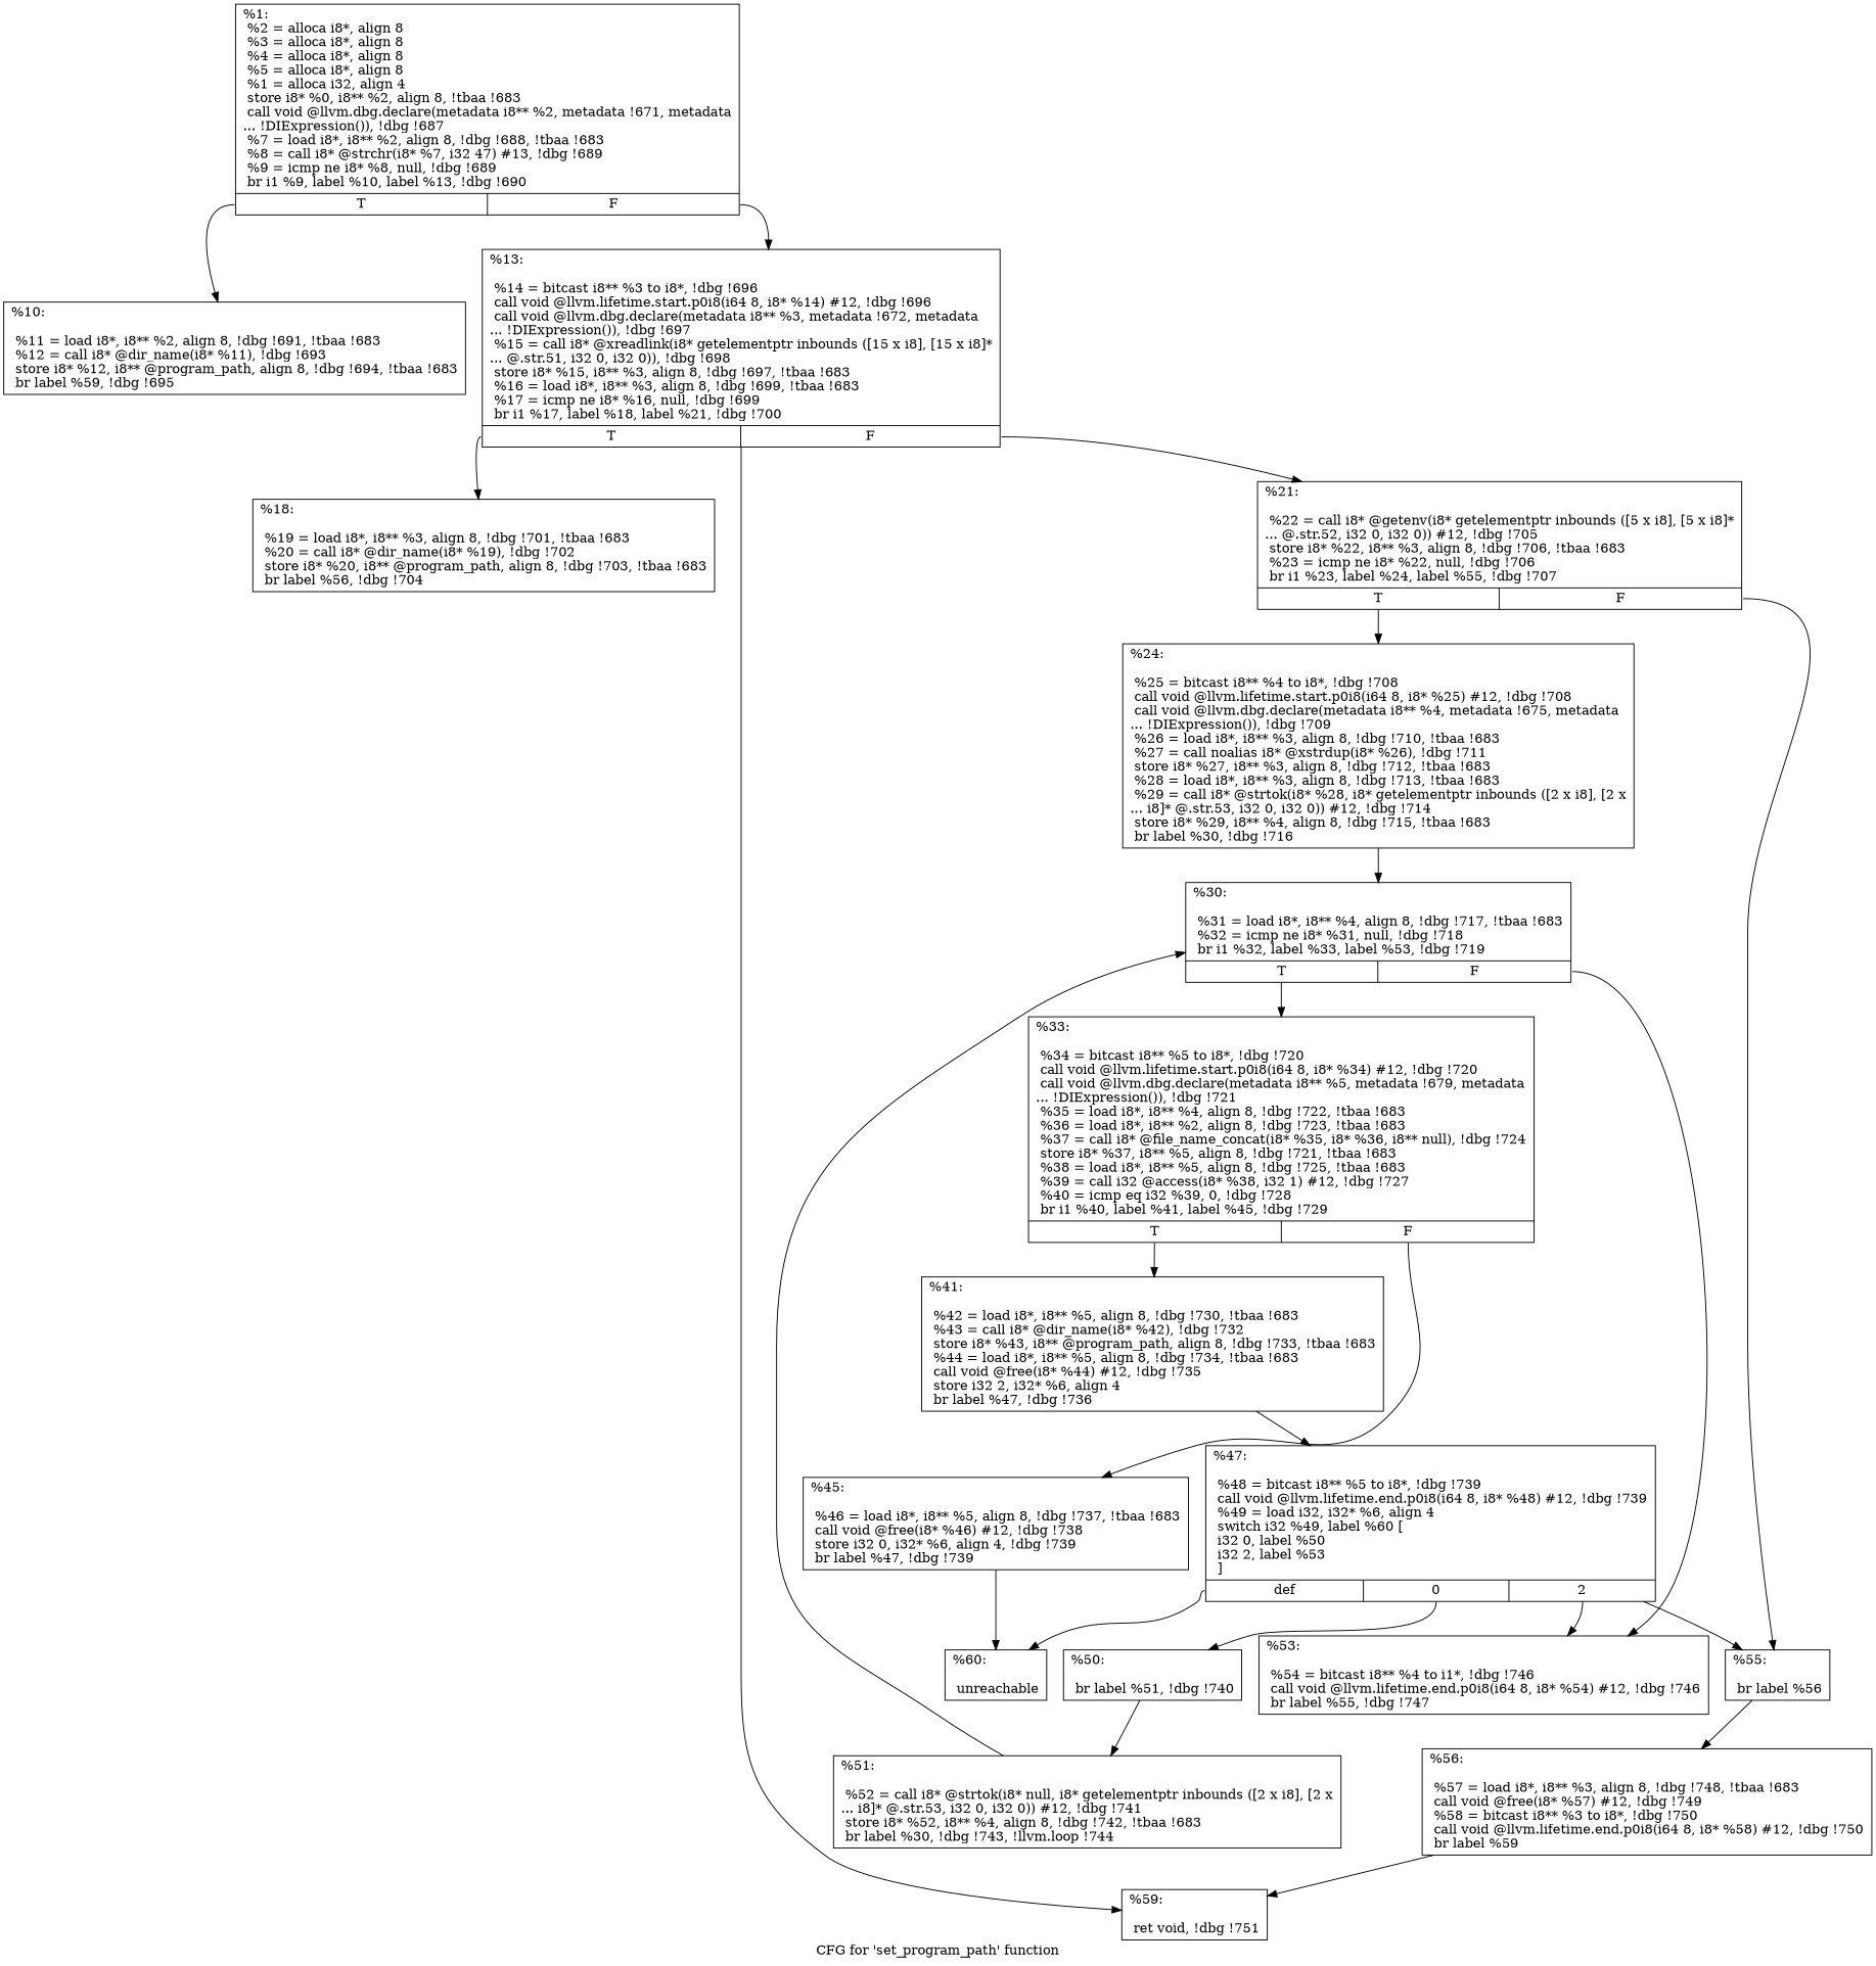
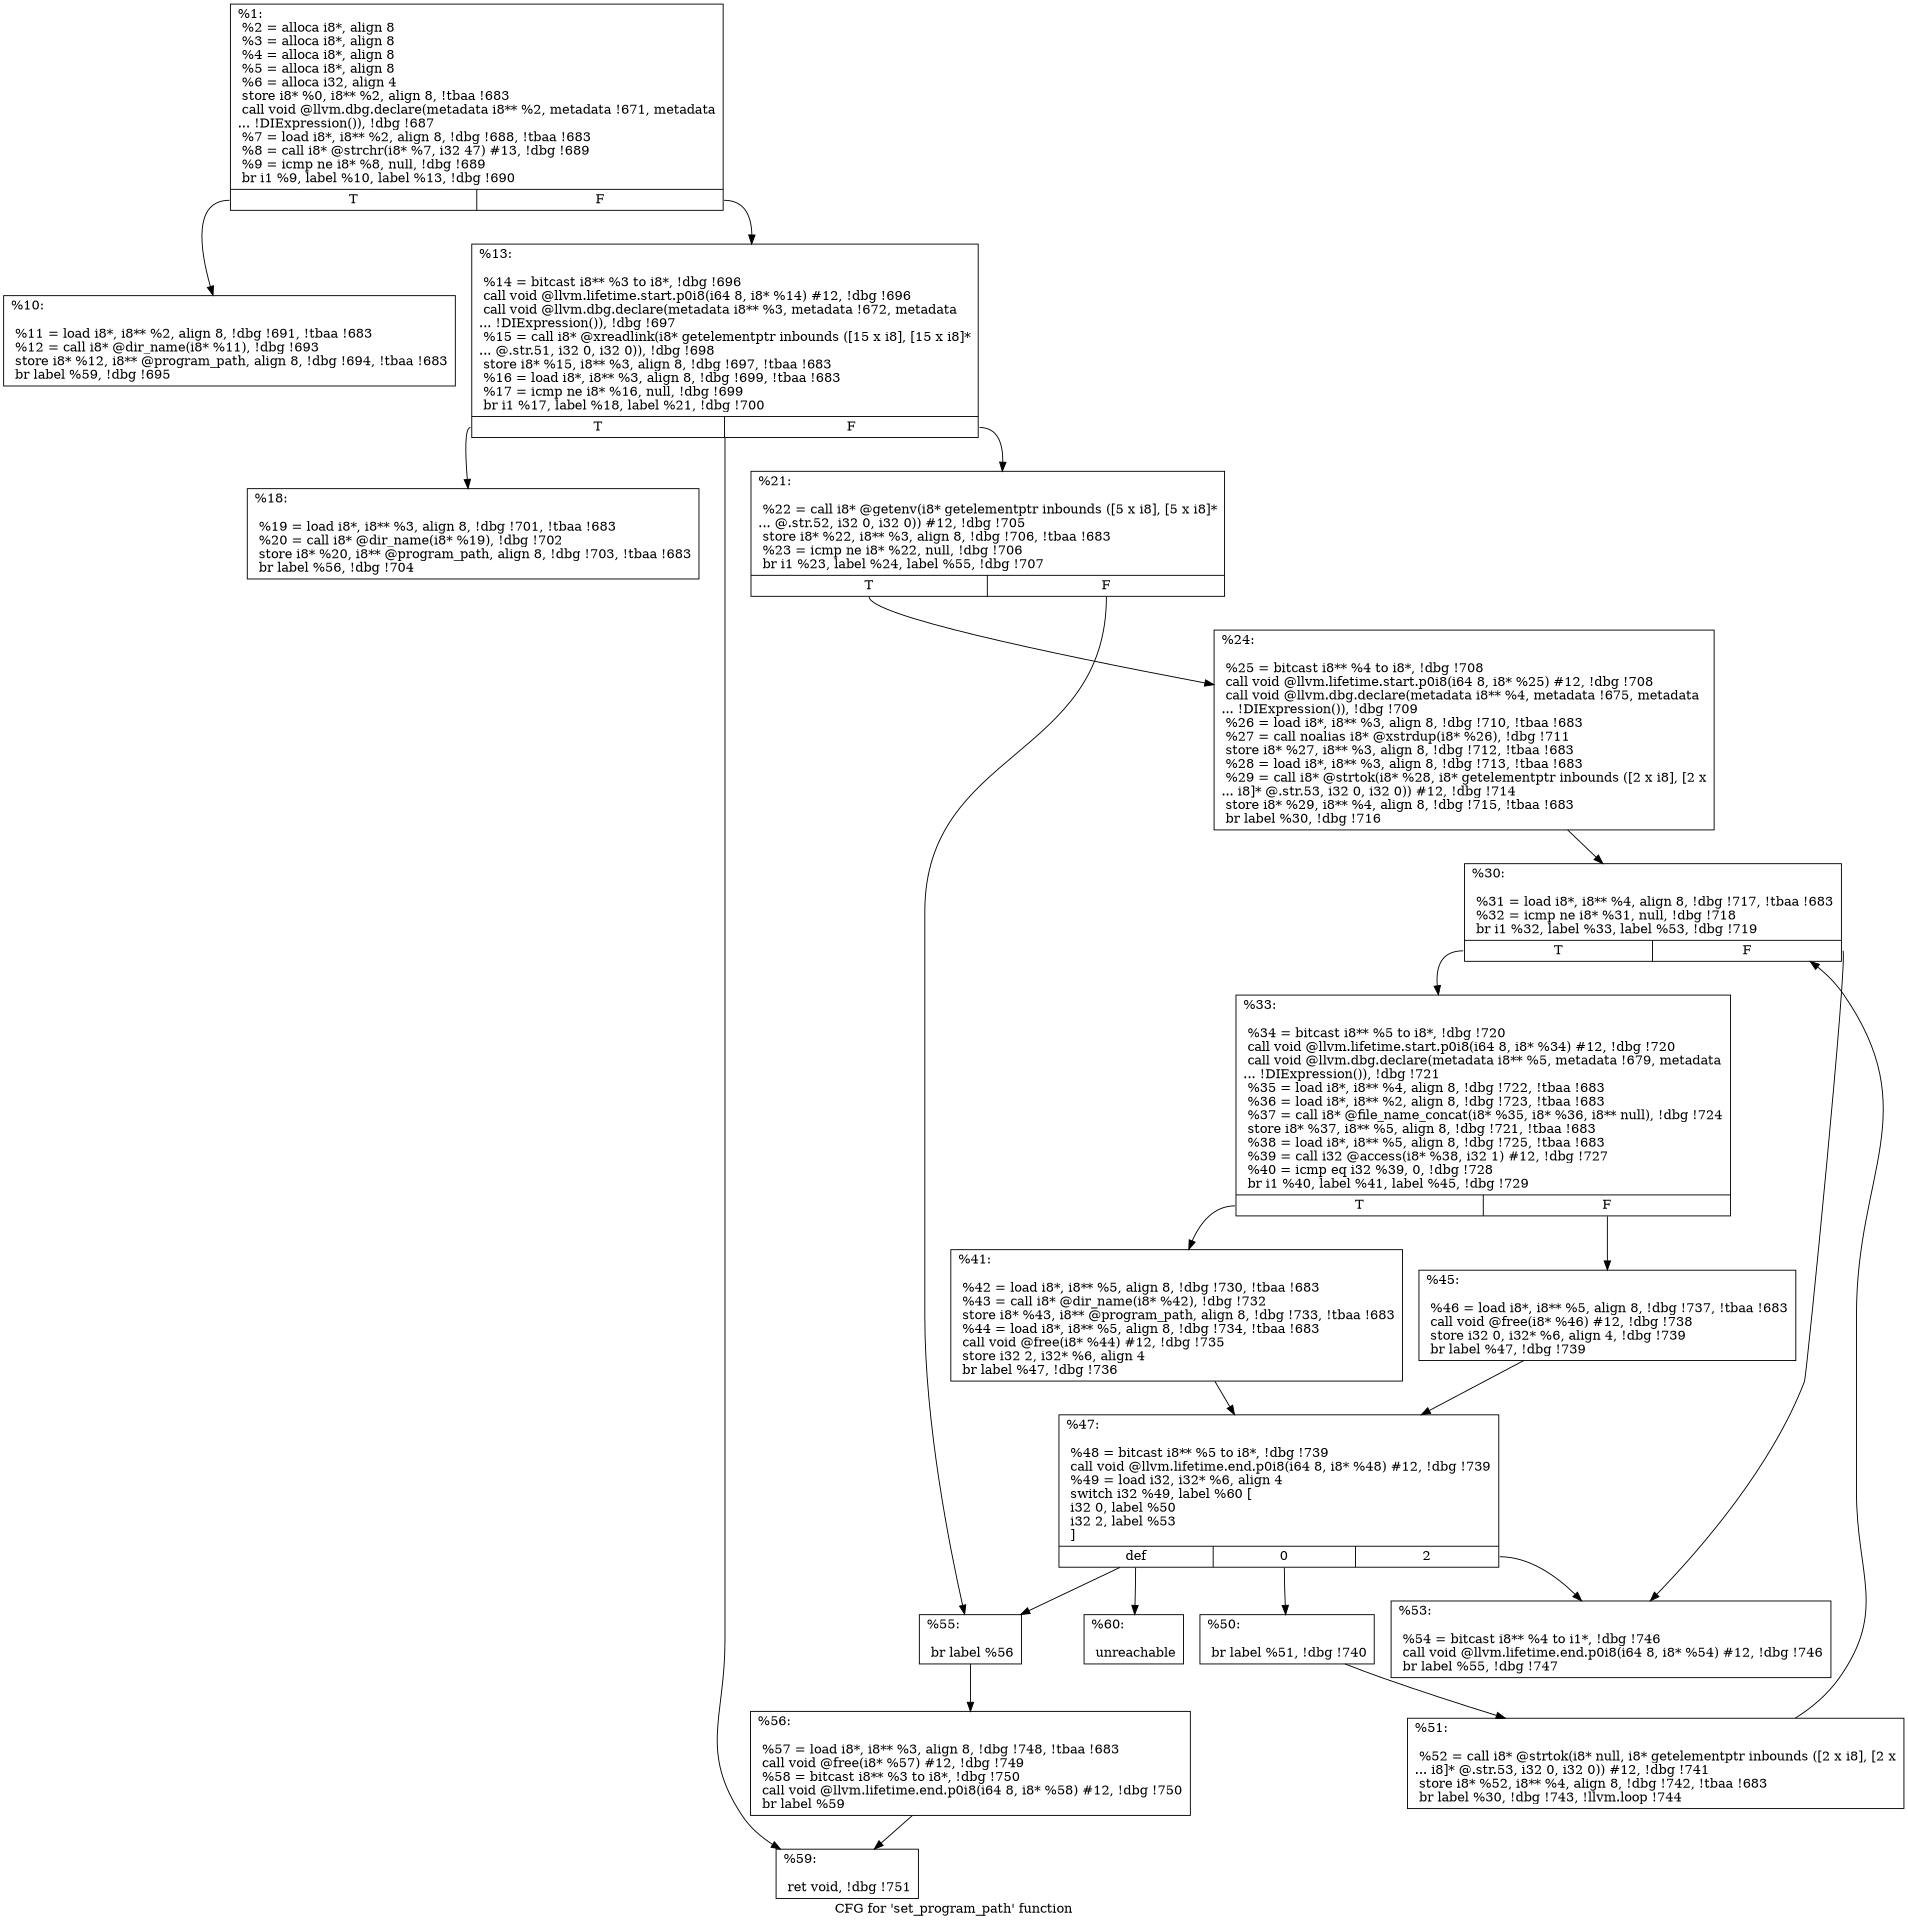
  digraph {
    label="CFG for 'set_program_path' function"
    node [shape=record]
-   n1 [label="{%1:\l  %2 = alloca i8*, align 8\l  %3 = alloca i8*, align 8\l  %4 = alloca i8*, align 8\l  %5 = alloca i8*, align 8\l  %1 = alloca i32, align 4\l  store i8* %0, i8** %2, align 8, !tbaa !683\l  call void @llvm.dbg.declare(metadata i8** %2, metadata !671, metadata\l... !DIExpression()), !dbg !687\l  %7 = load i8*, i8** %2, align 8, !dbg !688, !tbaa !683\l  %8 = call i8* @strchr(i8* %7, i32 47) #13, !dbg !689\l  %9 = icmp ne i8* %8, null, !dbg !689\l  br i1 %9, label %10, label %13, !dbg !690\l|{<s0>T|<s1>F}}"]
+   n1 [label="{%1:\l  %2 = alloca i8*, align 8\l  %3 = alloca i8*, align 8\l  %4 = alloca i8*, align 8\l  %5 = alloca i8*, align 8\l  %6 = alloca i32, align 4\l  store i8* %0, i8** %2, align 8, !tbaa !683\l  call void @llvm.dbg.declare(metadata i8** %2, metadata !671, metadata\l... !DIExpression()), !dbg !687\l  %7 = load i8*, i8** %2, align 8, !dbg !688, !tbaa !683\l  %8 = call i8* @strchr(i8* %7, i32 47) #13, !dbg !689\l  %9 = icmp ne i8* %8, null, !dbg !689\l  br i1 %9, label %10, label %13, !dbg !690\l|{<s0>T|<s1>F}}"]
    n2 [label="{%10:\l\l  %11 = load i8*, i8** %2, align 8, !dbg !691, !tbaa !683\l  %12 = call i8* @dir_name(i8* %11), !dbg !693\l  store i8* %12, i8** @program_path, align 8, !dbg !694, !tbaa !683\l  br label %59, !dbg !695\l}"]
    n3 [label="{%13:\l\l  %14 = bitcast i8** %3 to i8*, !dbg !696\l  call void @llvm.lifetime.start.p0i8(i64 8, i8* %14) #12, !dbg !696\l  call void @llvm.dbg.declare(metadata i8** %3, metadata !672, metadata\l... !DIExpression()), !dbg !697\l  %15 = call i8* @xreadlink(i8* getelementptr inbounds ([15 x i8], [15 x i8]*\l... @.str.51, i32 0, i32 0)), !dbg !698\l  store i8* %15, i8** %3, align 8, !dbg !697, !tbaa !683\l  %16 = load i8*, i8** %3, align 8, !dbg !699, !tbaa !683\l  %17 = icmp ne i8* %16, null, !dbg !699\l  br i1 %17, label %18, label %21, !dbg !700\l|{<s0>T|<s1>F}}"]
    n4 [label="{%59:\l\l  ret void, !dbg !751\l}"]
    n5 [label="{%18:\l\l  %19 = load i8*, i8** %3, align 8, !dbg !701, !tbaa !683\l  %20 = call i8* @dir_name(i8* %19), !dbg !702\l  store i8* %20, i8** @program_path, align 8, !dbg !703, !tbaa !683\l  br label %56, !dbg !704\l}"]
    n6 [label="{%21:\l\l  %22 = call i8* @getenv(i8* getelementptr inbounds ([5 x i8], [5 x i8]*\l... @.str.52, i32 0, i32 0)) #12, !dbg !705\l  store i8* %22, i8** %3, align 8, !dbg !706, !tbaa !683\l  %23 = icmp ne i8* %22, null, !dbg !706\l  br i1 %23, label %24, label %55, !dbg !707\l|{<s0>T|<s1>F}}"]
    n7 [label="{%24:\l\l  %25 = bitcast i8** %4 to i8*, !dbg !708\l  call void @llvm.lifetime.start.p0i8(i64 8, i8* %25) #12, !dbg !708\l  call void @llvm.dbg.declare(metadata i8** %4, metadata !675, metadata\l... !DIExpression()), !dbg !709\l  %26 = load i8*, i8** %3, align 8, !dbg !710, !tbaa !683\l  %27 = call noalias i8* @xstrdup(i8* %26), !dbg !711\l  store i8* %27, i8** %3, align 8, !dbg !712, !tbaa !683\l  %28 = load i8*, i8** %3, align 8, !dbg !713, !tbaa !683\l  %29 = call i8* @strtok(i8* %28, i8* getelementptr inbounds ([2 x i8], [2 x\l... i8]* @.str.53, i32 0, i32 0)) #12, !dbg !714\l  store i8* %29, i8** %4, align 8, !dbg !715, !tbaa !683\l  br label %30, !dbg !716\l}"]
    n8 [label="{%55:\l\l  br label %56\l}"]
    n9 [label="{%56:\l\l  %57 = load i8*, i8** %3, align 8, !dbg !748, !tbaa !683\l  call void @free(i8* %57) #12, !dbg !749\l  %58 = bitcast i8** %3 to i8*, !dbg !750\l  call void @llvm.lifetime.end.p0i8(i64 8, i8* %58) #12, !dbg !750\l  br label %59\l}"]
    n10 [label="{%30:\l\l  %31 = load i8*, i8** %4, align 8, !dbg !717, !tbaa !683\l  %32 = icmp ne i8* %31, null, !dbg !718\l  br i1 %32, label %33, label %53, !dbg !719\l|{<s0>T|<s1>F}}"]
    n11 [label="{%33:\l\l  %34 = bitcast i8** %5 to i8*, !dbg !720\l  call void @llvm.lifetime.start.p0i8(i64 8, i8* %34) #12, !dbg !720\l  call void @llvm.dbg.declare(metadata i8** %5, metadata !679, metadata\l... !DIExpression()), !dbg !721\l  %35 = load i8*, i8** %4, align 8, !dbg !722, !tbaa !683\l  %36 = load i8*, i8** %2, align 8, !dbg !723, !tbaa !683\l  %37 = call i8* @file_name_concat(i8* %35, i8* %36, i8** null), !dbg !724\l  store i8* %37, i8** %5, align 8, !dbg !721, !tbaa !683\l  %38 = load i8*, i8** %5, align 8, !dbg !725, !tbaa !683\l  %39 = call i32 @access(i8* %38, i32 1) #12, !dbg !727\l  %40 = icmp eq i32 %39, 0, !dbg !728\l  br i1 %40, label %41, label %45, !dbg !729\l|{<s0>T|<s1>F}}"]
    n12 [label="{%53:\l\l  %54 = bitcast i8** %4 to i1*, !dbg !746\l  call void @llvm.lifetime.end.p0i8(i64 8, i8* %54) #12, !dbg !746\l  br label %55, !dbg !747\l}"]
    n13 [label="{%41:\l\l  %42 = load i8*, i8** %5, align 8, !dbg !730, !tbaa !683\l  %43 = call i8* @dir_name(i8* %42), !dbg !732\l  store i8* %43, i8** @program_path, align 8, !dbg !733, !tbaa !683\l  %44 = load i8*, i8** %5, align 8, !dbg !734, !tbaa !683\l  call void @free(i8* %44) #12, !dbg !735\l  store i32 2, i32* %6, align 4\l  br label %47, !dbg !736\l}"]
    n14 [label="{%45:\l\l  %46 = load i8*, i8** %5, align 8, !dbg !737, !tbaa !683\l  call void @free(i8* %46) #12, !dbg !738\l  store i32 0, i32* %6, align 4, !dbg !739\l  br label %47, !dbg !739\l}"]
    n15 [label="{%47:\l\l  %48 = bitcast i8** %5 to i8*, !dbg !739\l  call void @llvm.lifetime.end.p0i8(i64 8, i8* %48) #12, !dbg !739\l  %49 = load i32, i32* %6, align 4\l  switch i32 %49, label %60 [\l    i32 0, label %50\l    i32 2, label %53\l  ]\l|{<s0>def|<s1>0|<s2>2}}"]
    n16 [label="{%60:\l\l  unreachable\l}"]
    n17 [label="{%50:\l\l  br label %51, !dbg !740\l}"]
    n18 [label="{%51:\l\l  %52 = call i8* @strtok(i8* null, i8* getelementptr inbounds ([2 x i8], [2 x\l... i8]* @.str.53, i32 0, i32 0)) #12, !dbg !741\l  store i8* %52, i8** %4, align 8, !dbg !742, !tbaa !683\l  br label %30, !dbg !743, !llvm.loop !744\l}"]
    n1 -> n2 [tailport=s0]
    n1 -> n3 [tailport=s1]
    n3 -> n4
    n3 -> n5 [tailport=s0]
    n3 -> n6 [tailport=s1]
    n6 -> n7 [tailport=s0]
    n6 -> n8 [tailport=s1]
    n7 -> n10
    n8 -> n9
    n9 -> n4
    n10 -> n11 [tailport=s0]
    n10 -> n12 [tailport=s1]
    n11 -> n13 [tailport=s0]
    n11 -> n14 [tailport=s1]
    n13 -> n15
-   n14 -> n16
+   n14 -> n15
    n15 -> n8
    n15 -> n12 [tailport=s2]
    n15 -> n16 [tailport=s0]
    n15 -> n17 [tailport=s1]
    n17 -> n18
    n18 -> n10
  }
